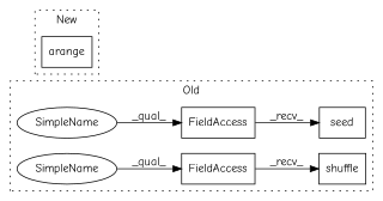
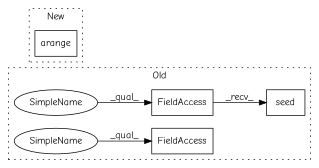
  digraph {
    rankdir=LR
    fontname="Comic Neue"
    node [a=32 l=12 s=1417 shape=box fontname="Comic Neue"]
    edge [fontname="Comic Neue"]
    n1 [l="5,1" label=seed s="1430,1437"]
    n2 [a=22 label=FieldAccess]
    n3 [a=22 label=FieldAccess s=1535]
-   n4 [l="8,1" label=shuffle s="1548,1567"]
    n5 [a=42 l=5 label=SimpleName shape=ellipse]
    n6 [a=42 l=5 label=SimpleName s=1535 shape=ellipse]
    n7 [l="7,1" label=arange s="1828,1836"]
    subgraph cluster_1 {
      label=Old
      style=dotted
      n1
      n2
      n3
-     n4
      n5
      n6
    }
    subgraph cluster_2 {
      label=New
      style=dotted
      n7
    }
    n2 -> n1 [label=_recv_]
-   n3 -> n4 [label=_recv_]
    n5 -> n2 [label=_qual_]
    n6 -> n3 [label=_qual_]
  }
